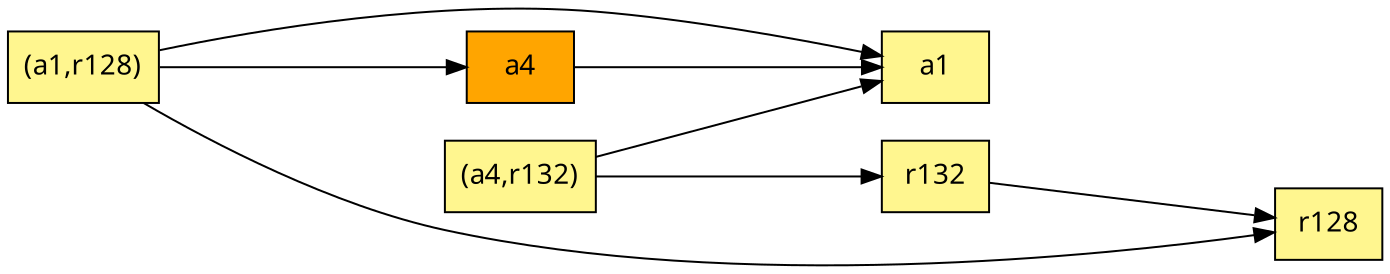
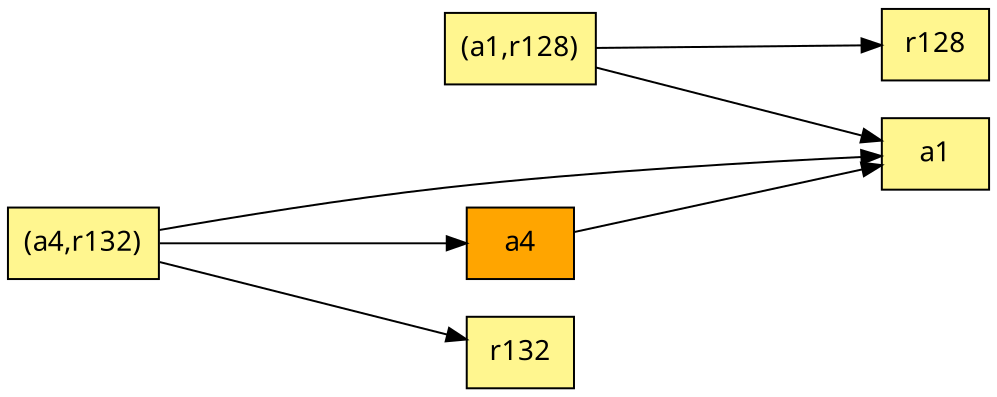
  digraph {
    fontname="Noto Sans"
    rankdir=LR
    ranksep=2.0
    node [fillcolor=khaki1 fontname="Noto Sans" shape=record style=filled]
    edge [fontname="Noto Sans"]
    n1 [label="{r128}"]
    n2 [label="{a1}"]
    n3 [label="{(a4,r132)}"]
    n4 [fillcolor=orange label="{a4}"]
    n5 [label="{r132}"]
    n6 [label="{(a1,r128)}"]
    n3 -> n2
-   n6 -> n4
+   n3 -> n4
    n3 -> n5
    n4 -> n2
-   n5 -> n1
    n6 -> n1
    n6 -> n2
  }
